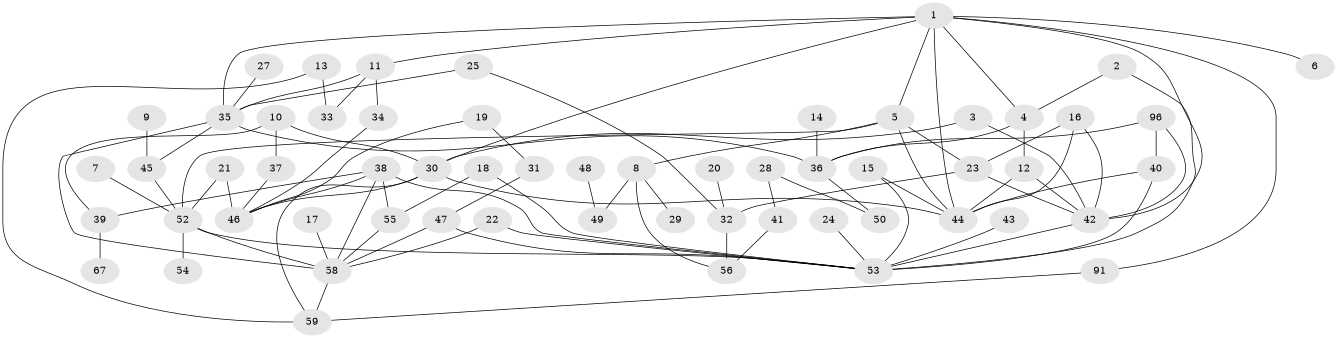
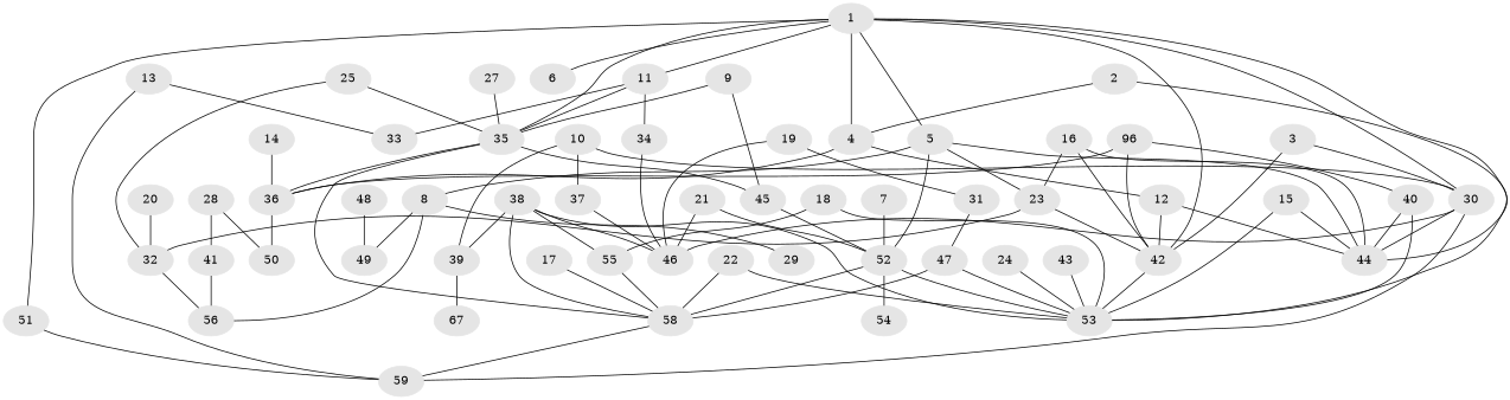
  graph {
    node [color=gray90 style=filled]
    edge [weight=1.0]
    1
    4
    5
    6
    11
    30
    35
    42
    44
-   51 [label=91]
+   51
    12
    36
    8
    23
    52
    33
    34
    59
    46
    45
    58
    53
    2
    3
    50
    29
    49
    56
    32
    54
    7
    9
    10
    37
    39
    n36 [label=67]
    13
    14
    15
    16
    17
    18
    55
    19
    31
    47
    20
    21
    22
    24
    25
    n52 [label=96]
    40
    27
    28
    41
    38
    43
    48
    1 -- 4
    1 -- 5
    1 -- 6
    1 -- 11
    1 -- 30
    1 -- 35
    1 -- 42
    1 -- 44
    1 -- 51
    4 -- 12
    4 -- 36 [weight=2.0]
    5 -- 44
    5 -- 8
    5 -- 23
    5 -- 52
    11 -- 35
    11 -- 33
    11 -- 34
    30 -- 44
    30 -- 59
    30 -- 46
    35 -- 36
    35 -- 45
    35 -- 58
    42 -- 53
    51 -- 59
    12 -- 42
    12 -- 44
    36 -- 50
    8 -- 29
    8 -- 49
    8 -- 56
    23 -- 42
    23 -- 32
    52 -- 58 [weight=2.0]
    52 -- 53
    52 -- 54
    34 -- 46
    45 -- 52
    58 -- 59
    2 -- 4
    2 -- 53
    3 -- 30
    3 -- 42
    32 -- 56
    7 -- 52 [weight=2.0]
+   9 -- 35
    9 -- 45
    10 -- 30
    10 -- 37
    10 -- 39
    37 -- 46
    39 -- n36
    13 -- 33
    13 -- 59
    14 -- 36
    15 -- 44
    15 -- 53
    16 -- 42
    16 -- 44
    16 -- 23
    17 -- 58
    18 -- 53
    18 -- 55
    55 -- 58
    19 -- 46
    19 -- 31
    31 -- 47
    47 -- 58 [weight=2.0]
    47 -- 53
    20 -- 32
    21 -- 52
    21 -- 46
    22 -- 58
    22 -- 53
    24 -- 53
    25 -- 35
    25 -- 32
    n52 -- 42
    n52 -- 36
    n52 -- 40
    40 -- 44
    40 -- 53 [weight=2.0]
    27 -- 35
    28 -- 50
    28 -- 41
    41 -- 56
    38 -- 46
    38 -- 58
    38 -- 53
    38 -- 39
    38 -- 55
    43 -- 53
    48 -- 49
  }
